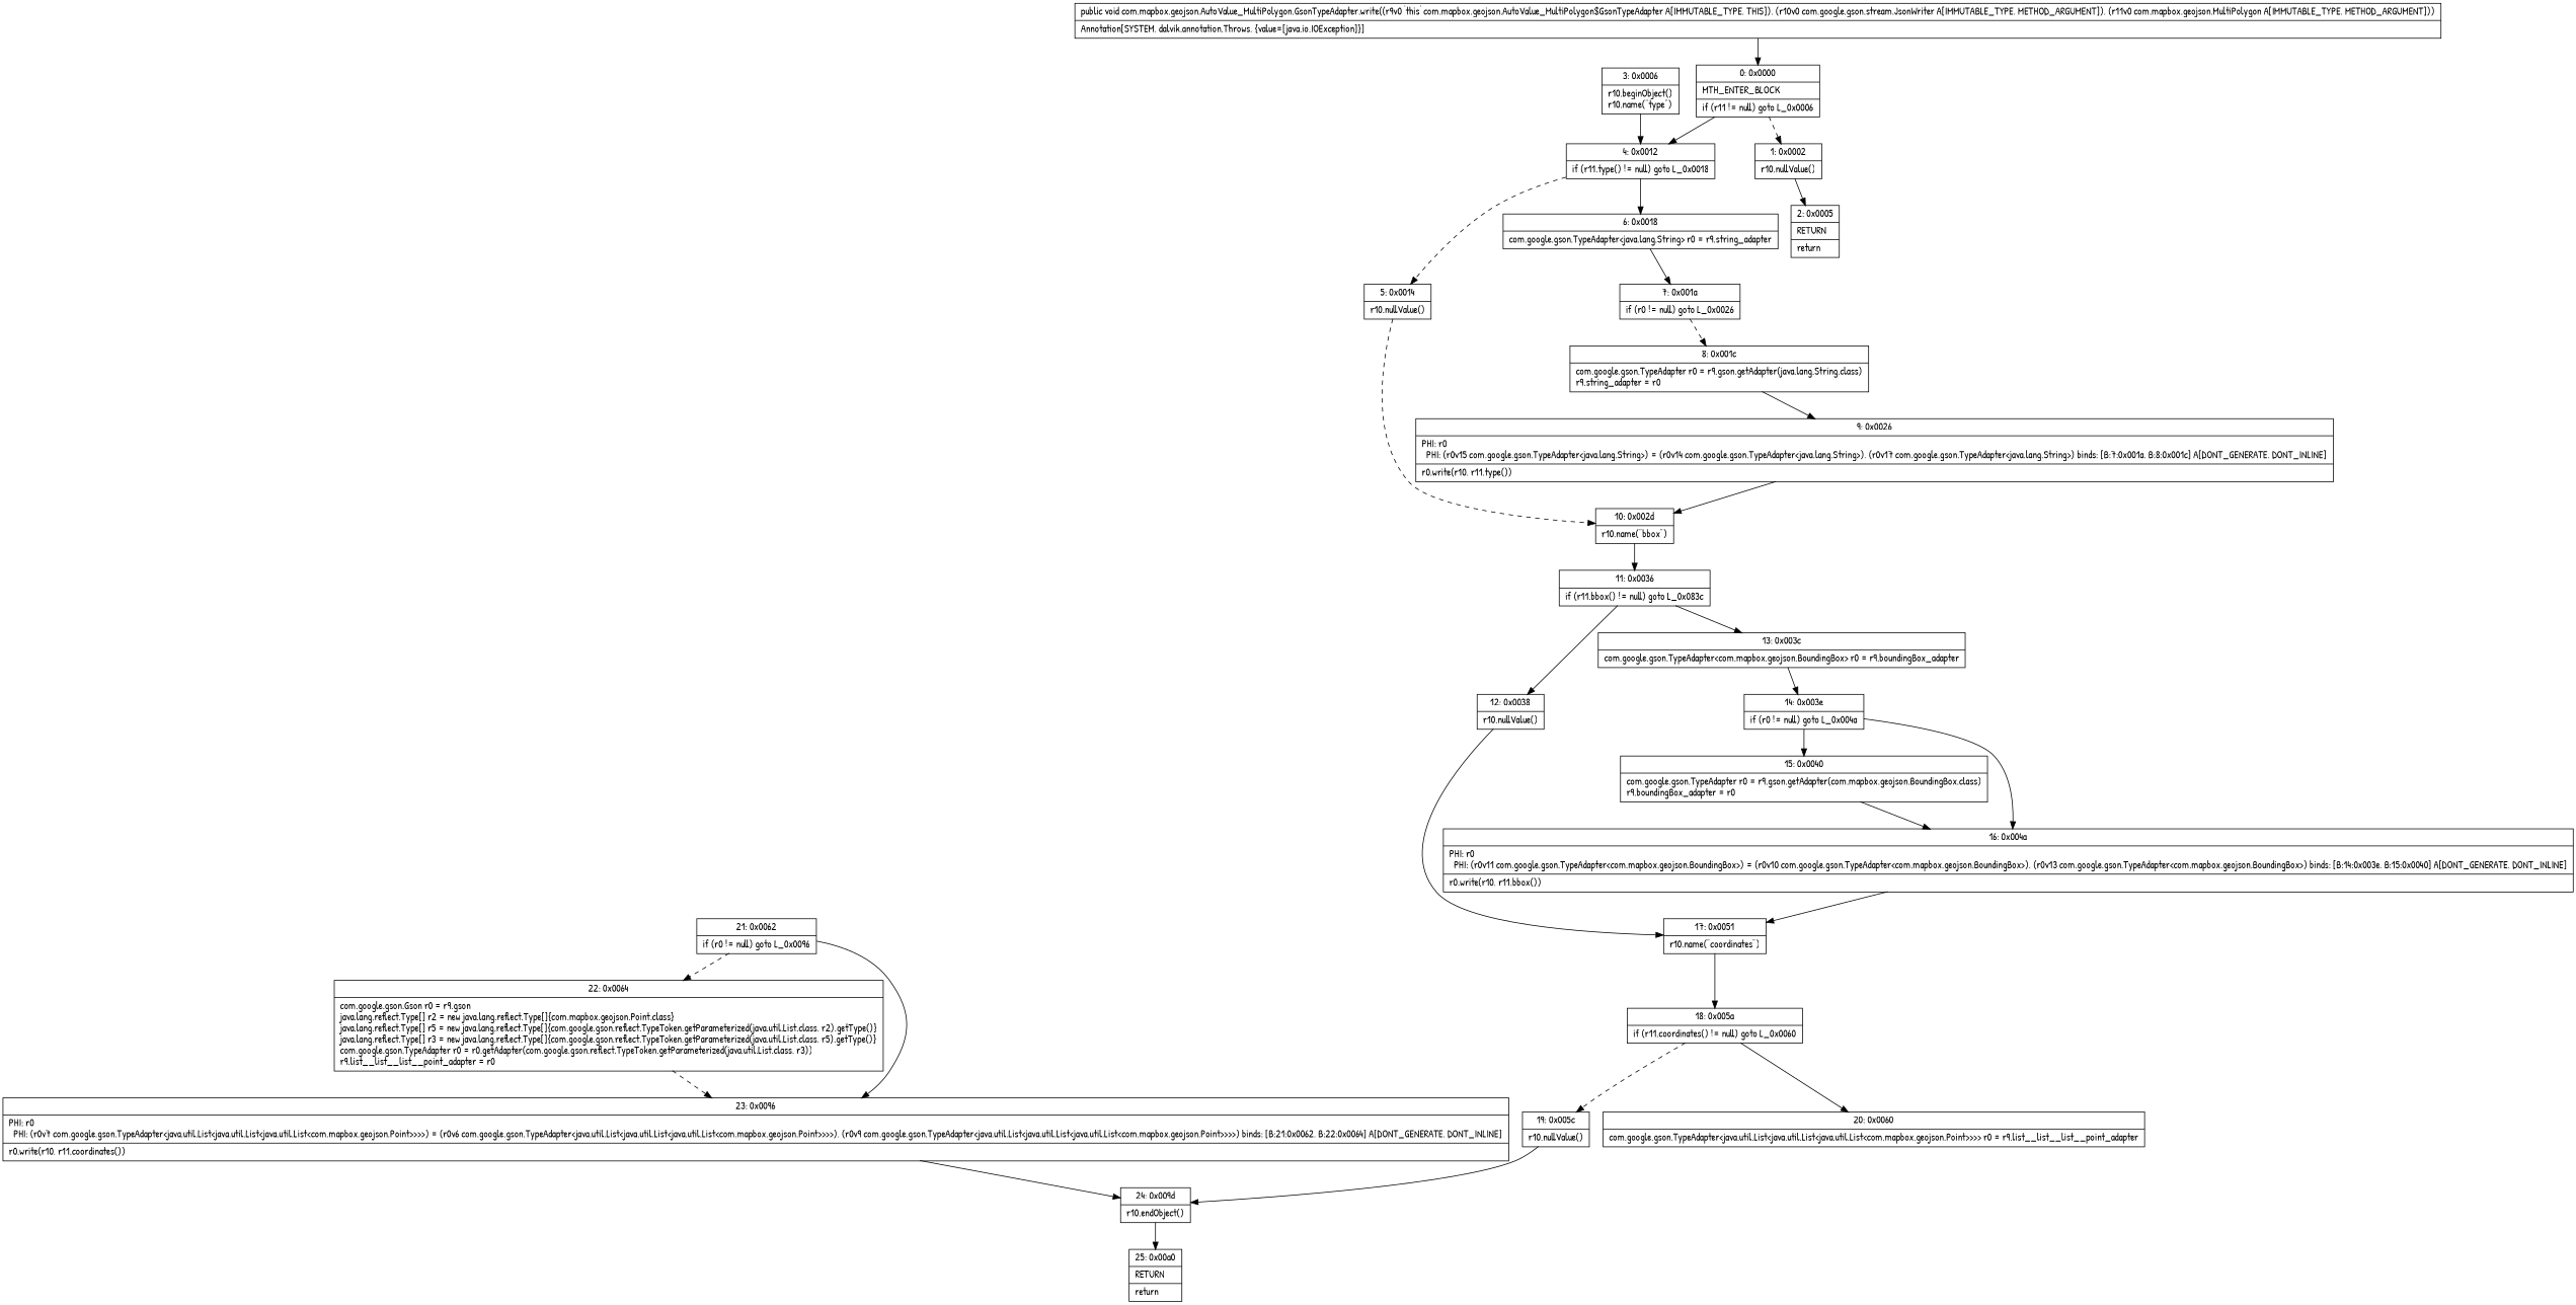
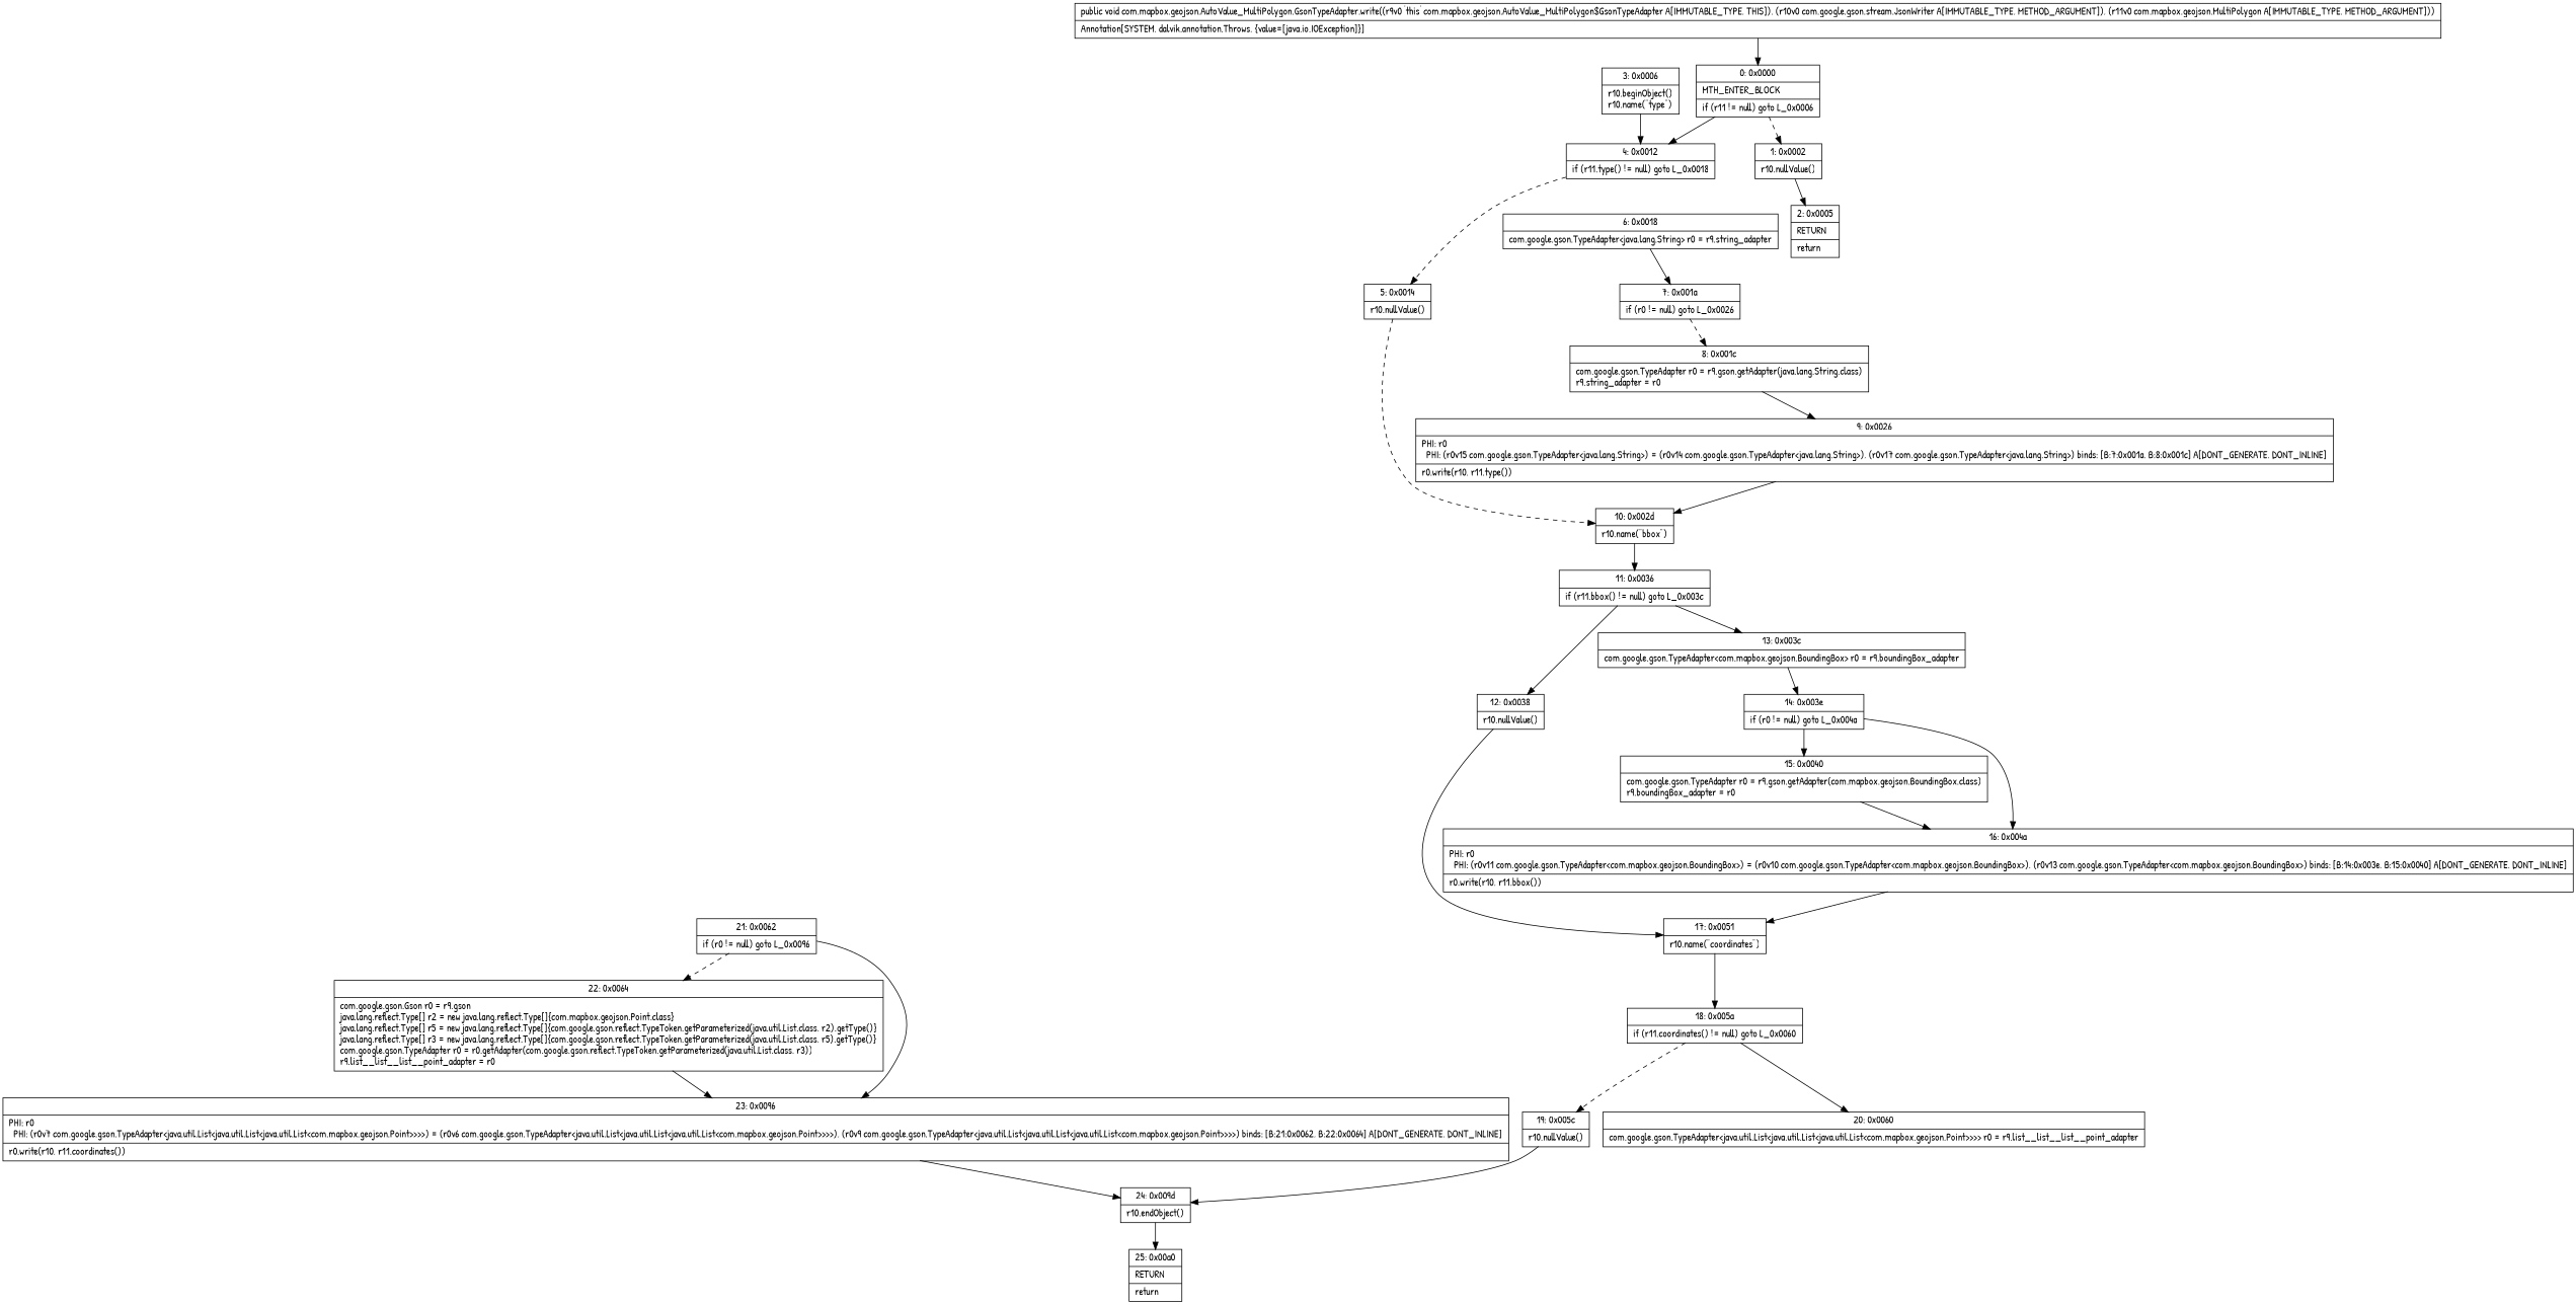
  digraph {
    fontname="Patrick Hand"
    node [fontname="Patrick Hand" shape=record]
    edge [fontname="Patrick Hand"]
    n1 [label="{0\:\ 0x0000|MTH_ENTER_BLOCK\l|if (r11 != null) goto L_0x0006\l}"]
    n2 [label="{1\:\ 0x0002|r10.nullValue()\l}"]
    n3 [label="{4\:\ 0x0012|if (r11.type() != null) goto L_0x0018\l}"]
    n4 [label="{2\:\ 0x0005|RETURN\l|return\l}"]
    n5 [label="{3\:\ 0x0006|r10.beginObject()\lr10.name(\"type\")\l}"]
    n6 [label="{5\:\ 0x0014|r10.nullValue()\l}"]
    n7 [label="{6\:\ 0x0018|com.google.gson.TypeAdapter\<java.lang.String\> r0 = r9.string_adapter\l}"]
    n8 [label="{10\:\ 0x002d|r10.name(\"bbox\")\l}"]
    n9 [label="{7\:\ 0x001a|if (r0 != null) goto L_0x0026\l}"]
-   n10 [label="{11\:\ 0x0036|if (r11.bbox() != null) goto L_0x083c\l}"]
+   n10 [label="{11\:\ 0x0036|if (r11.bbox() != null) goto L_0x003c\l}"]
    n11 [label="{8\:\ 0x001c|com.google.gson.TypeAdapter r0 = r9.gson.getAdapter(java.lang.String.class)\lr9.string_adapter = r0\l}"]
    n12 [label="{9\:\ 0x0026|PHI: r0 \l  PHI: (r0v15 com.google.gson.TypeAdapter\<java.lang.String\>) = (r0v14 com.google.gson.TypeAdapter\<java.lang.String\>), (r0v17 com.google.gson.TypeAdapter\<java.lang.String\>) binds: [B:7:0x001a, B:8:0x001c] A[DONT_GENERATE, DONT_INLINE]\l|r0.write(r10, r11.type())\l}"]
    n13 [label="{12\:\ 0x0038|r10.nullValue()\l}"]
    n14 [label="{13\:\ 0x003c|com.google.gson.TypeAdapter\<com.mapbox.geojson.BoundingBox\> r0 = r9.boundingBox_adapter\l}"]
    n15 [label="{17\:\ 0x0051|r10.name(\"coordinates\")\l}"]
    n16 [label="{14\:\ 0x003e|if (r0 != null) goto L_0x004a\l}"]
    n17 [label="{18\:\ 0x005a|if (r11.coordinates() != null) goto L_0x0060\l}"]
    n18 [label="{15\:\ 0x0040|com.google.gson.TypeAdapter r0 = r9.gson.getAdapter(com.mapbox.geojson.BoundingBox.class)\lr9.boundingBox_adapter = r0\l}"]
    n19 [label="{16\:\ 0x004a|PHI: r0 \l  PHI: (r0v11 com.google.gson.TypeAdapter\<com.mapbox.geojson.BoundingBox\>) = (r0v10 com.google.gson.TypeAdapter\<com.mapbox.geojson.BoundingBox\>), (r0v13 com.google.gson.TypeAdapter\<com.mapbox.geojson.BoundingBox\>) binds: [B:14:0x003e, B:15:0x0040] A[DONT_GENERATE, DONT_INLINE]\l|r0.write(r10, r11.bbox())\l}"]
    n20 [label="{19\:\ 0x005c|r10.nullValue()\l}"]
    n21 [label="{20\:\ 0x0060|com.google.gson.TypeAdapter\<java.util.List\<java.util.List\<java.util.List\<com.mapbox.geojson.Point\>\>\>\> r0 = r9.list__list__list__point_adapter\l}"]
    n22 [label="{24\:\ 0x009d|r10.endObject()\l}"]
    n23 [label="{25\:\ 0x00a0|RETURN\l|return\l}"]
    n24 [label="{21\:\ 0x0062|if (r0 != null) goto L_0x0096\l}"]
    n25 [label="{22\:\ 0x0064|com.google.gson.Gson r0 = r9.gson\ljava.lang.reflect.Type[] r2 = new java.lang.reflect.Type[]\{com.mapbox.geojson.Point.class\}\ljava.lang.reflect.Type[] r5 = new java.lang.reflect.Type[]\{com.google.gson.reflect.TypeToken.getParameterized(java.util.List.class, r2).getType()\}\ljava.lang.reflect.Type[] r3 = new java.lang.reflect.Type[]\{com.google.gson.reflect.TypeToken.getParameterized(java.util.List.class, r5).getType()\}\lcom.google.gson.TypeAdapter r0 = r0.getAdapter(com.google.gson.reflect.TypeToken.getParameterized(java.util.List.class, r3))\lr9.list__list__list__point_adapter = r0\l}"]
    n26 [label="{23\:\ 0x0096|PHI: r0 \l  PHI: (r0v7 com.google.gson.TypeAdapter\<java.util.List\<java.util.List\<java.util.List\<com.mapbox.geojson.Point\>\>\>\>) = (r0v6 com.google.gson.TypeAdapter\<java.util.List\<java.util.List\<java.util.List\<com.mapbox.geojson.Point\>\>\>\>), (r0v9 com.google.gson.TypeAdapter\<java.util.List\<java.util.List\<java.util.List\<com.mapbox.geojson.Point\>\>\>\>) binds: [B:21:0x0062, B:22:0x0064] A[DONT_GENERATE, DONT_INLINE]\l|r0.write(r10, r11.coordinates())\l}"]
    n27 [label="{public void com.mapbox.geojson.AutoValue_MultiPolygon.GsonTypeAdapter.write((r9v0 'this' com.mapbox.geojson.AutoValue_MultiPolygon$GsonTypeAdapter A[IMMUTABLE_TYPE, THIS]), (r10v0 com.google.gson.stream.JsonWriter A[IMMUTABLE_TYPE, METHOD_ARGUMENT]), (r11v0 com.mapbox.geojson.MultiPolygon A[IMMUTABLE_TYPE, METHOD_ARGUMENT]))  | Annotation[SYSTEM, dalvik.annotation.Throws, \{value=[java.io.IOException]\}]\l}"]
    n1 -> n2 [style=dashed]
    n1 -> n3
    n2 -> n4
    n3 -> n6 [style=dashed]
-   n3 -> n7
    n5 -> n3
    n6 -> n8 [style=dashed]
    n7 -> n9
    n8 -> n10
    n9 -> n11 [style=dashed]
    n10 -> n13 [style=solid]
    n10 -> n14
    n11 -> n12
    n12 -> n8
    n13 -> n15
    n14 -> n16
    n15 -> n17
    n16 -> n18 [style=solid]
    n16 -> n19
    n17 -> n20 [style=dashed]
    n17 -> n21
    n18 -> n19
    n19 -> n15
    n20 -> n22
    n22 -> n23
    n24 -> n25 [style=dashed]
    n24 -> n26
-   n25 -> n26 [style=dashed]
+   n25 -> n26
    n26 -> n22
    n27 -> n1
  }
